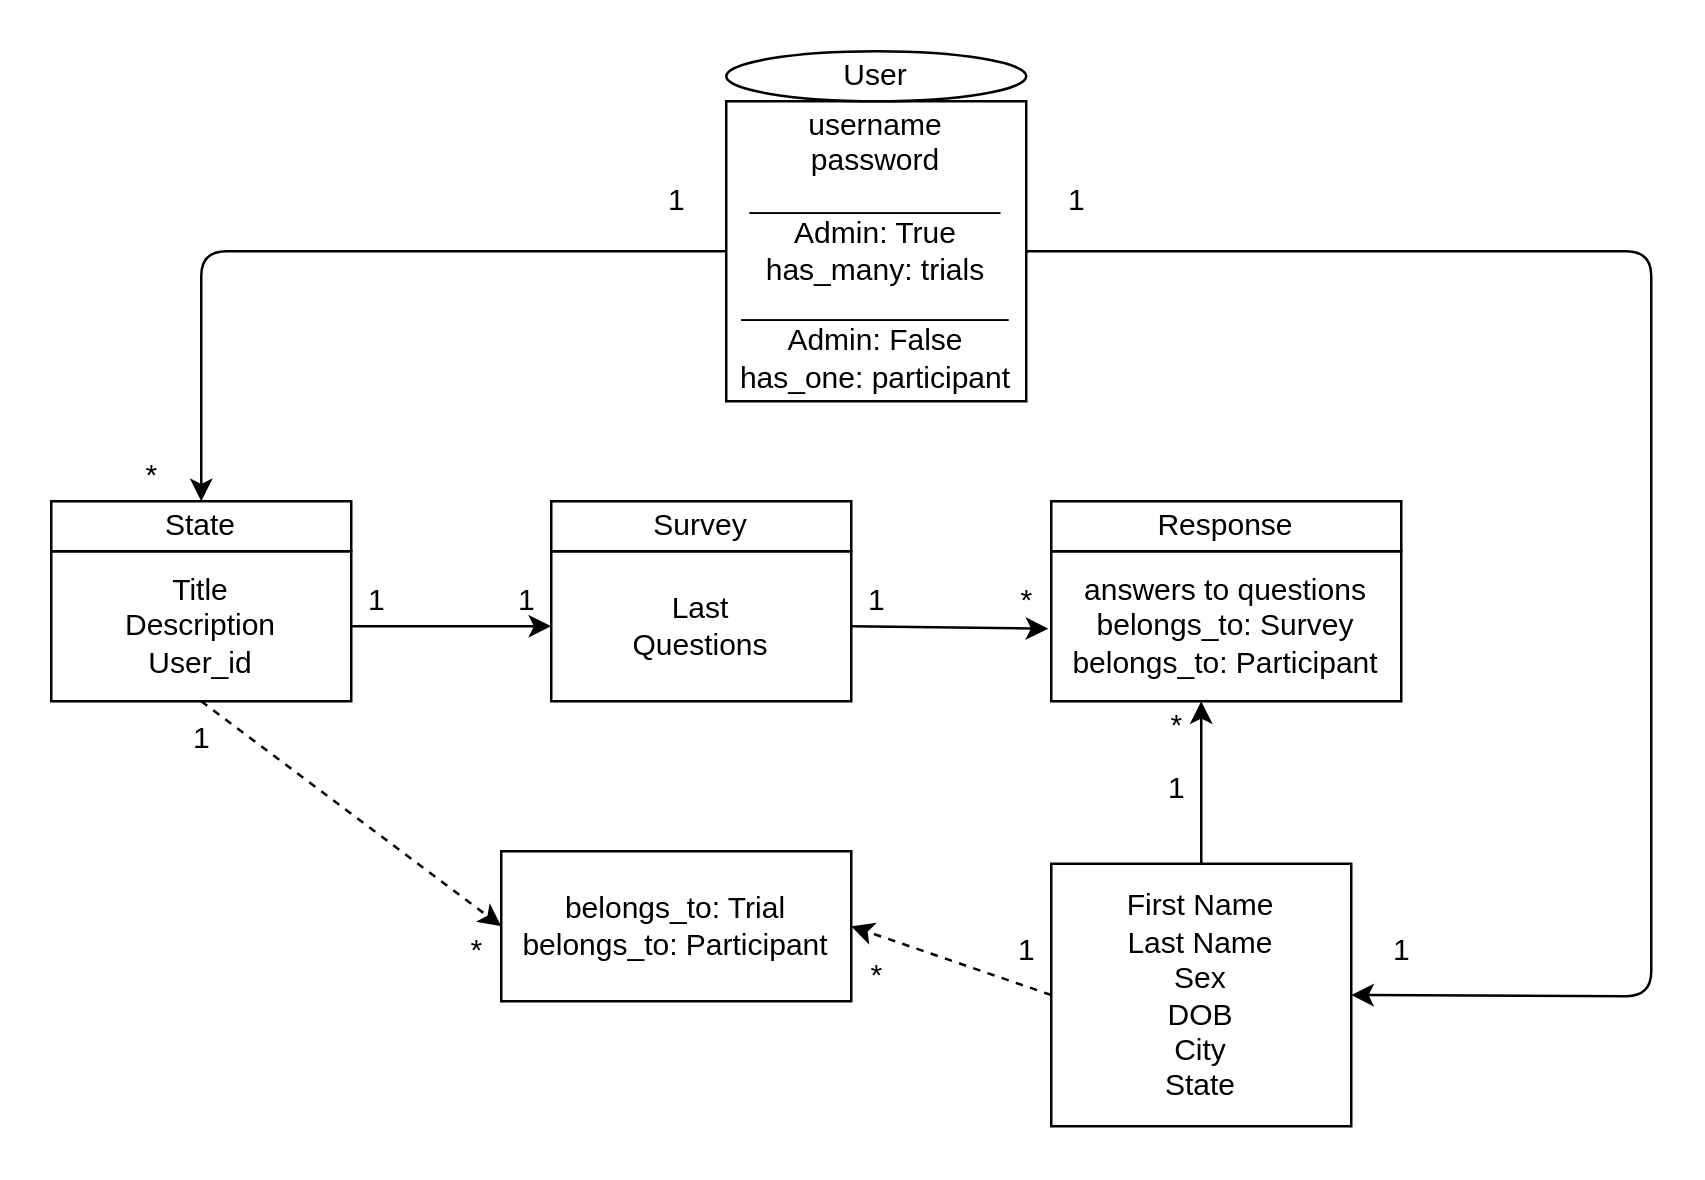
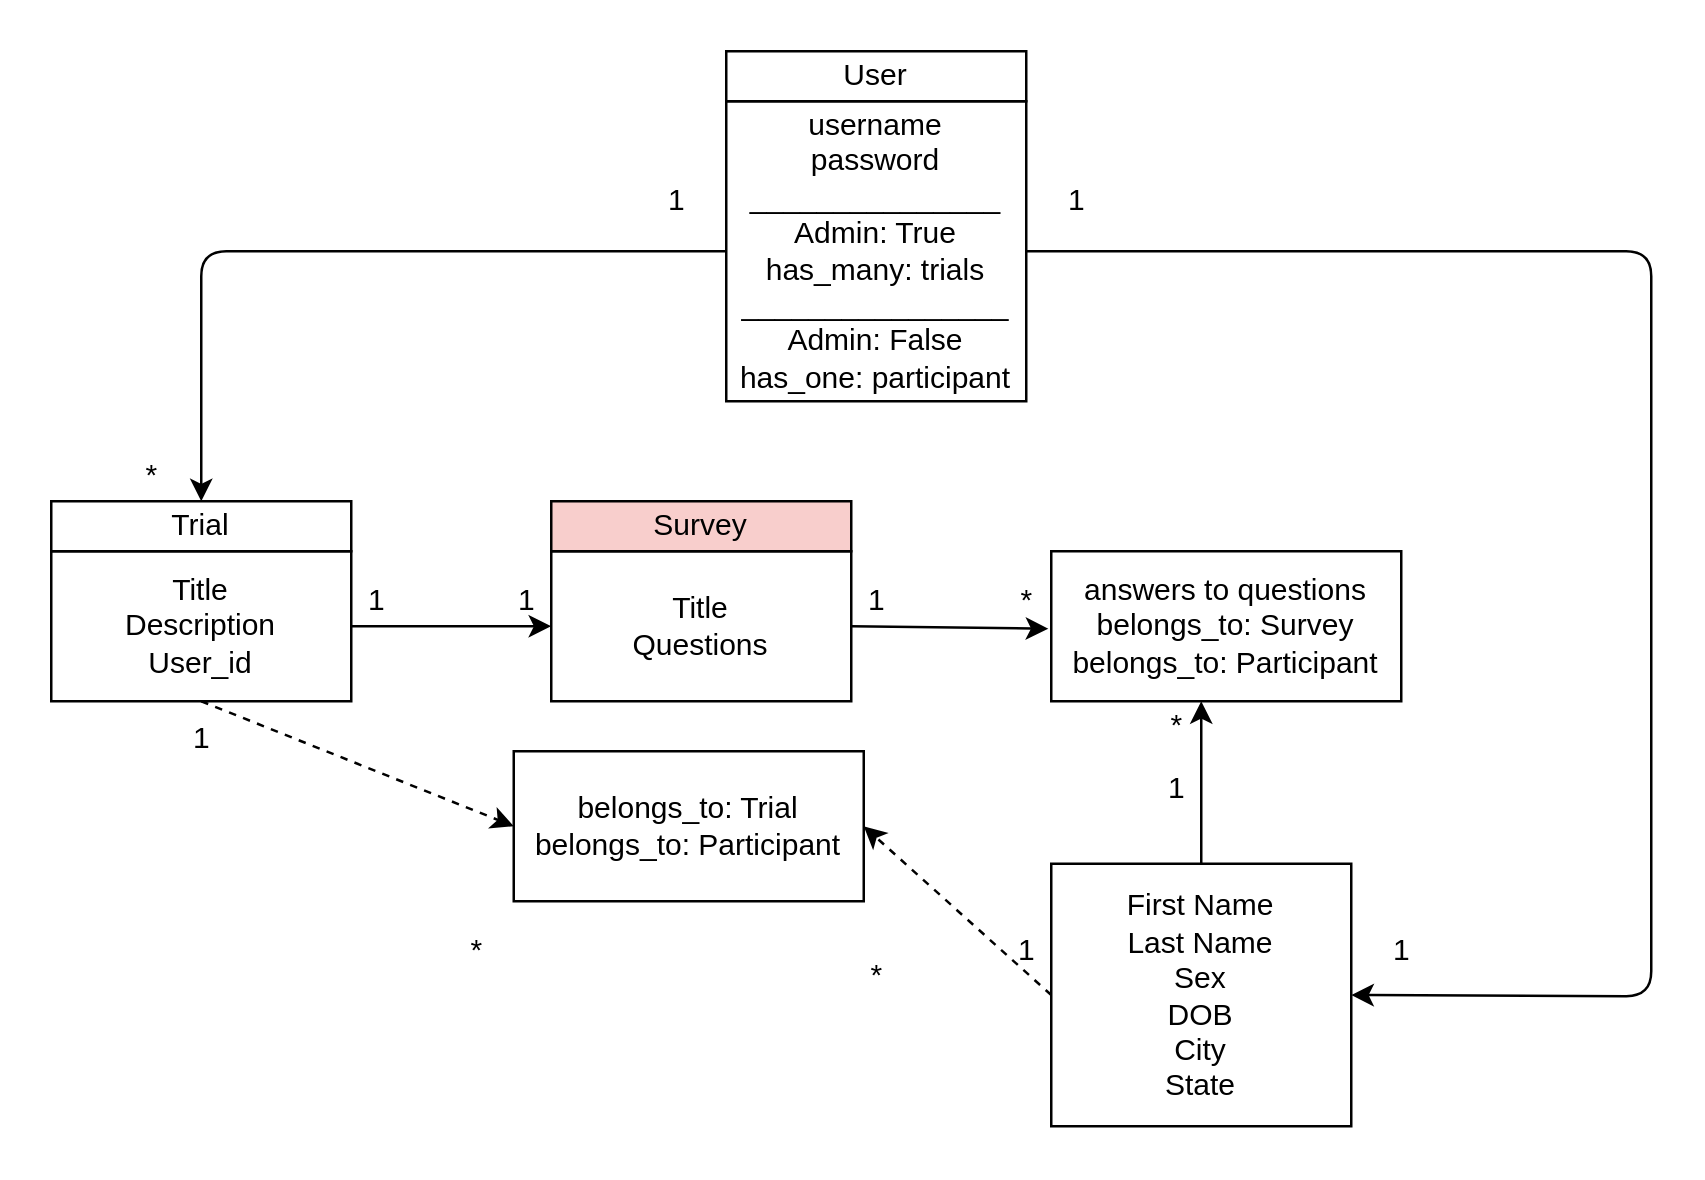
  <mxCell id="0" />
  <mxCell id="1" parent="0" />
  <mxCell id="2" style="edgeStyle=none;html=1;exitX=1;exitY=0.5;exitDx=0;exitDy=0;entryX=0;entryY=0.5;entryDx=0;entryDy=0;" parent="1" source="4" target="6" edge="1"><mxGeometry relative="1" as="geometry" /></mxCell>
  <mxCell id="3" style="edgeStyle=none;html=1;exitX=0.5;exitY=1;exitDx=0;exitDy=0;entryX=0;entryY=0.5;entryDx=0;entryDy=0;dashed=1;" parent="1" source="4" target="12" edge="1"><mxGeometry relative="1" as="geometry" /></mxCell>
  <mxCell id="4" value="Title&lt;br&gt;Description&lt;br&gt;User_id" style="whiteSpace=wrap;html=1;" parent="1" vertex="1"><mxGeometry x="20" y="220" width="120" height="60" as="geometry" /></mxCell>
  <mxCell id="5" style="edgeStyle=none;html=1;exitX=1;exitY=0.5;exitDx=0;exitDy=0;entryX=0.942;entryY=1.05;entryDx=0;entryDy=0;entryPerimeter=0;" parent="1" source="6" target="10" edge="1"><mxGeometry relative="1" as="geometry" /></mxCell>
- <mxCell id="6" value="Last&lt;br&gt;Questions" style="whiteSpace=wrap;html=1;" parent="1" vertex="1"><mxGeometry x="220" y="220" width="120" height="60" as="geometry" /></mxCell>
+ <mxCell id="6" value="Title&lt;br&gt;Questions" style="whiteSpace=wrap;html=1;" parent="1" vertex="1"><mxGeometry x="220" y="220" width="120" height="60" as="geometry" /></mxCell>
  <mxCell id="7" value="answers to questions&lt;br&gt;belongs_to: Survey&lt;br&gt;belongs_to: Participant" style="whiteSpace=wrap;html=1;" parent="1" vertex="1"><mxGeometry x="420" y="220" width="140" height="60" as="geometry" /></mxCell>
  <mxCell id="8" value="1" style="text;html=1;align=center;verticalAlign=middle;resizable=0;points=[];autosize=1;strokeColor=none;fillColor=none;" parent="1" vertex="1"><mxGeometry x="140" y="230" width="20" height="20" as="geometry" /></mxCell>
  <mxCell id="9" value="1" style="text;html=1;align=center;verticalAlign=middle;resizable=0;points=[];autosize=1;strokeColor=none;fillColor=none;" parent="1" vertex="1"><mxGeometry x="200" y="230" width="20" height="20" as="geometry" /></mxCell>
  <mxCell id="10" value="*" style="text;html=1;align=center;verticalAlign=middle;resizable=0;points=[];autosize=1;strokeColor=none;fillColor=none;" parent="1" vertex="1"><mxGeometry x="400" y="230" width="20" height="20" as="geometry" /></mxCell>
  <mxCell id="11" value="1" style="text;html=1;align=center;verticalAlign=middle;resizable=0;points=[];autosize=1;strokeColor=none;fillColor=none;" parent="1" vertex="1"><mxGeometry x="340" y="230" width="20" height="20" as="geometry" /></mxCell>
- <mxCell id="12" value="belongs_to: Trial&lt;br&gt;belongs_to: Participant" style="whiteSpace=wrap;html=1;" parent="1" vertex="1"><mxGeometry x="200" y="340" width="140" height="60" as="geometry" /></mxCell>
+ <mxCell id="12" value="belongs_to: Trial&lt;br&gt;belongs_to: Participant" style="whiteSpace=wrap;html=1;" parent="1" vertex="1"><mxGeometry x="205" y="300" width="140" height="60" as="geometry" /></mxCell>
  <mxCell id="13" style="edgeStyle=none;html=1;exitX=0.5;exitY=1;exitDx=0;exitDy=0;" parent="1" source="15" edge="1"><mxGeometry relative="1" as="geometry"><mxPoint x="480" y="280" as="targetPoint" /></mxGeometry></mxCell>
  <mxCell id="14" style="edgeStyle=none;html=1;exitX=0;exitY=0.5;exitDx=0;exitDy=0;entryX=1;entryY=0.5;entryDx=0;entryDy=0;dashed=1;" parent="1" source="15" target="12" edge="1"><mxGeometry relative="1" as="geometry" /></mxCell>
  <mxCell id="15" value="First Name&lt;br&gt;Last Name&lt;br&gt;Sex&lt;br&gt;DOB&lt;br&gt;City&lt;br&gt;State" style="whiteSpace=wrap;html=1;" parent="1" vertex="1"><mxGeometry x="420" y="345" width="120" height="105" as="geometry" /></mxCell>
  <mxCell id="16" value="1" style="text;html=1;align=center;verticalAlign=middle;resizable=0;points=[];autosize=1;strokeColor=none;fillColor=none;" parent="1" vertex="1"><mxGeometry x="460" y="305" width="20" height="20" as="geometry" /></mxCell>
  <mxCell id="17" value="1" style="text;html=1;align=center;verticalAlign=middle;resizable=0;points=[];autosize=1;strokeColor=none;fillColor=none;" parent="1" vertex="1"><mxGeometry x="70" y="285" width="20" height="20" as="geometry" /></mxCell>
  <mxCell id="18" value="1" style="text;html=1;align=center;verticalAlign=middle;resizable=0;points=[];autosize=1;strokeColor=none;fillColor=none;" parent="1" vertex="1"><mxGeometry x="400" y="370" width="20" height="20" as="geometry" /></mxCell>
  <mxCell id="19" value="*" style="text;html=1;align=center;verticalAlign=middle;resizable=0;points=[];autosize=1;strokeColor=none;fillColor=none;" parent="1" vertex="1"><mxGeometry x="180" y="370" width="20" height="20" as="geometry" /></mxCell>
  <mxCell id="20" value="*" style="text;html=1;align=center;verticalAlign=middle;resizable=0;points=[];autosize=1;strokeColor=none;fillColor=none;" parent="1" vertex="1"><mxGeometry x="340" y="380" width="20" height="20" as="geometry" /></mxCell>
- <mxCell id="21" value="State" style="whiteSpace=wrap;html=1;" parent="1" vertex="1"><mxGeometry x="20" y="200" width="120" height="20" as="geometry" /></mxCell>
- <mxCell id="22" value="Survey" style="whiteSpace=wrap;html=1;" parent="1" vertex="1"><mxGeometry x="220" y="200" width="120" height="20" as="geometry" /></mxCell>
- <mxCell id="23" value="Response" style="whiteSpace=wrap;html=1;" parent="1" vertex="1"><mxGeometry x="420" y="200" width="140" height="20" as="geometry" /></mxCell>
+ <mxCell id="21" value="Trial" style="whiteSpace=wrap;html=1;" parent="1" vertex="1"><mxGeometry x="20" y="200" width="120" height="20" as="geometry" /></mxCell>
+ <mxCell id="22" value="Survey" style="whiteSpace=wrap;html=1;fillColor=#f8cecc;" parent="1" vertex="1"><mxGeometry x="220" y="200" width="120" height="20" as="geometry" /></mxCell>
  <mxCell id="24" value="*" style="text;html=1;align=center;verticalAlign=middle;resizable=0;points=[];autosize=1;strokeColor=none;fillColor=none;" parent="1" vertex="1"><mxGeometry x="460" y="280" width="20" height="20" as="geometry" /></mxCell>
  <mxCell id="25" style="edgeStyle=none;html=1;exitX=0.5;exitY=0;exitDx=0;exitDy=0;entryX=0.5;entryY=0;entryDx=0;entryDy=0;" parent="1" source="28" target="29" edge="1"><mxGeometry relative="1" as="geometry" /></mxCell>
  <mxCell id="26" style="edgeStyle=none;html=1;exitX=1;exitY=0.5;exitDx=0;exitDy=0;entryX=1;entryY=0.5;entryDx=0;entryDy=0;" parent="1" source="28" target="15" edge="1"><mxGeometry relative="1" as="geometry"><mxPoint x="660" y="480.833" as="targetPoint" /><Array as="points"><mxPoint x="660" y="100" /><mxPoint x="660" y="398" /></Array></mxGeometry></mxCell>
  <mxCell id="27" style="edgeStyle=none;html=1;exitX=0;exitY=0.5;exitDx=0;exitDy=0;entryX=0.5;entryY=0;entryDx=0;entryDy=0;" parent="1" source="28" target="21" edge="1"><mxGeometry relative="1" as="geometry"><mxPoint x="-20" y="95" as="targetPoint" /><Array as="points"><mxPoint x="80" y="100" /></Array></mxGeometry></mxCell>
  <mxCell id="28" value="username&lt;br&gt;password&lt;br&gt;_______________&lt;br&gt;Admin: True&lt;br&gt;has_many: trials&lt;br&gt;________________&lt;br&gt;Admin: False&lt;br&gt;has_one: participant" style="whiteSpace=wrap;html=1;" parent="1" vertex="1"><mxGeometry x="290" y="40" width="120" height="120" as="geometry" /></mxCell>
- <mxCell id="29" value="User" style="ellipse;whiteSpace=wrap;html=1;" parent="1" vertex="1"><mxGeometry x="290" width="120" height="20" as="geometry" y="20" /></mxCell>
+ <mxCell id="29" value="User" style="whiteSpace=wrap;html=1;" parent="1" vertex="1"><mxGeometry x="290" width="120" height="20" as="geometry" y="20" /></mxCell>
  <mxCell id="30" value="1" style="text;html=1;align=center;verticalAlign=middle;resizable=0;points=[];autosize=1;strokeColor=none;fillColor=none;" parent="1" vertex="1"><mxGeometry x="420" y="70" width="20" height="20" as="geometry" /></mxCell>
  <mxCell id="31" value="1" style="text;html=1;align=center;verticalAlign=middle;resizable=0;points=[];autosize=1;strokeColor=none;fillColor=none;" parent="1" vertex="1"><mxGeometry x="550" y="370" width="20" height="20" as="geometry" /></mxCell>
  <mxCell id="32" value="1" style="text;html=1;align=center;verticalAlign=middle;resizable=0;points=[];autosize=1;strokeColor=none;fillColor=none;" parent="1" vertex="1"><mxGeometry x="260" y="70" width="20" height="20" as="geometry" /></mxCell>
  <mxCell id="33" value="*" style="text;html=1;align=center;verticalAlign=middle;resizable=0;points=[];autosize=1;strokeColor=none;fillColor=none;" parent="1" vertex="1"><mxGeometry x="50" y="180" width="20" height="20" as="geometry" /></mxCell>
